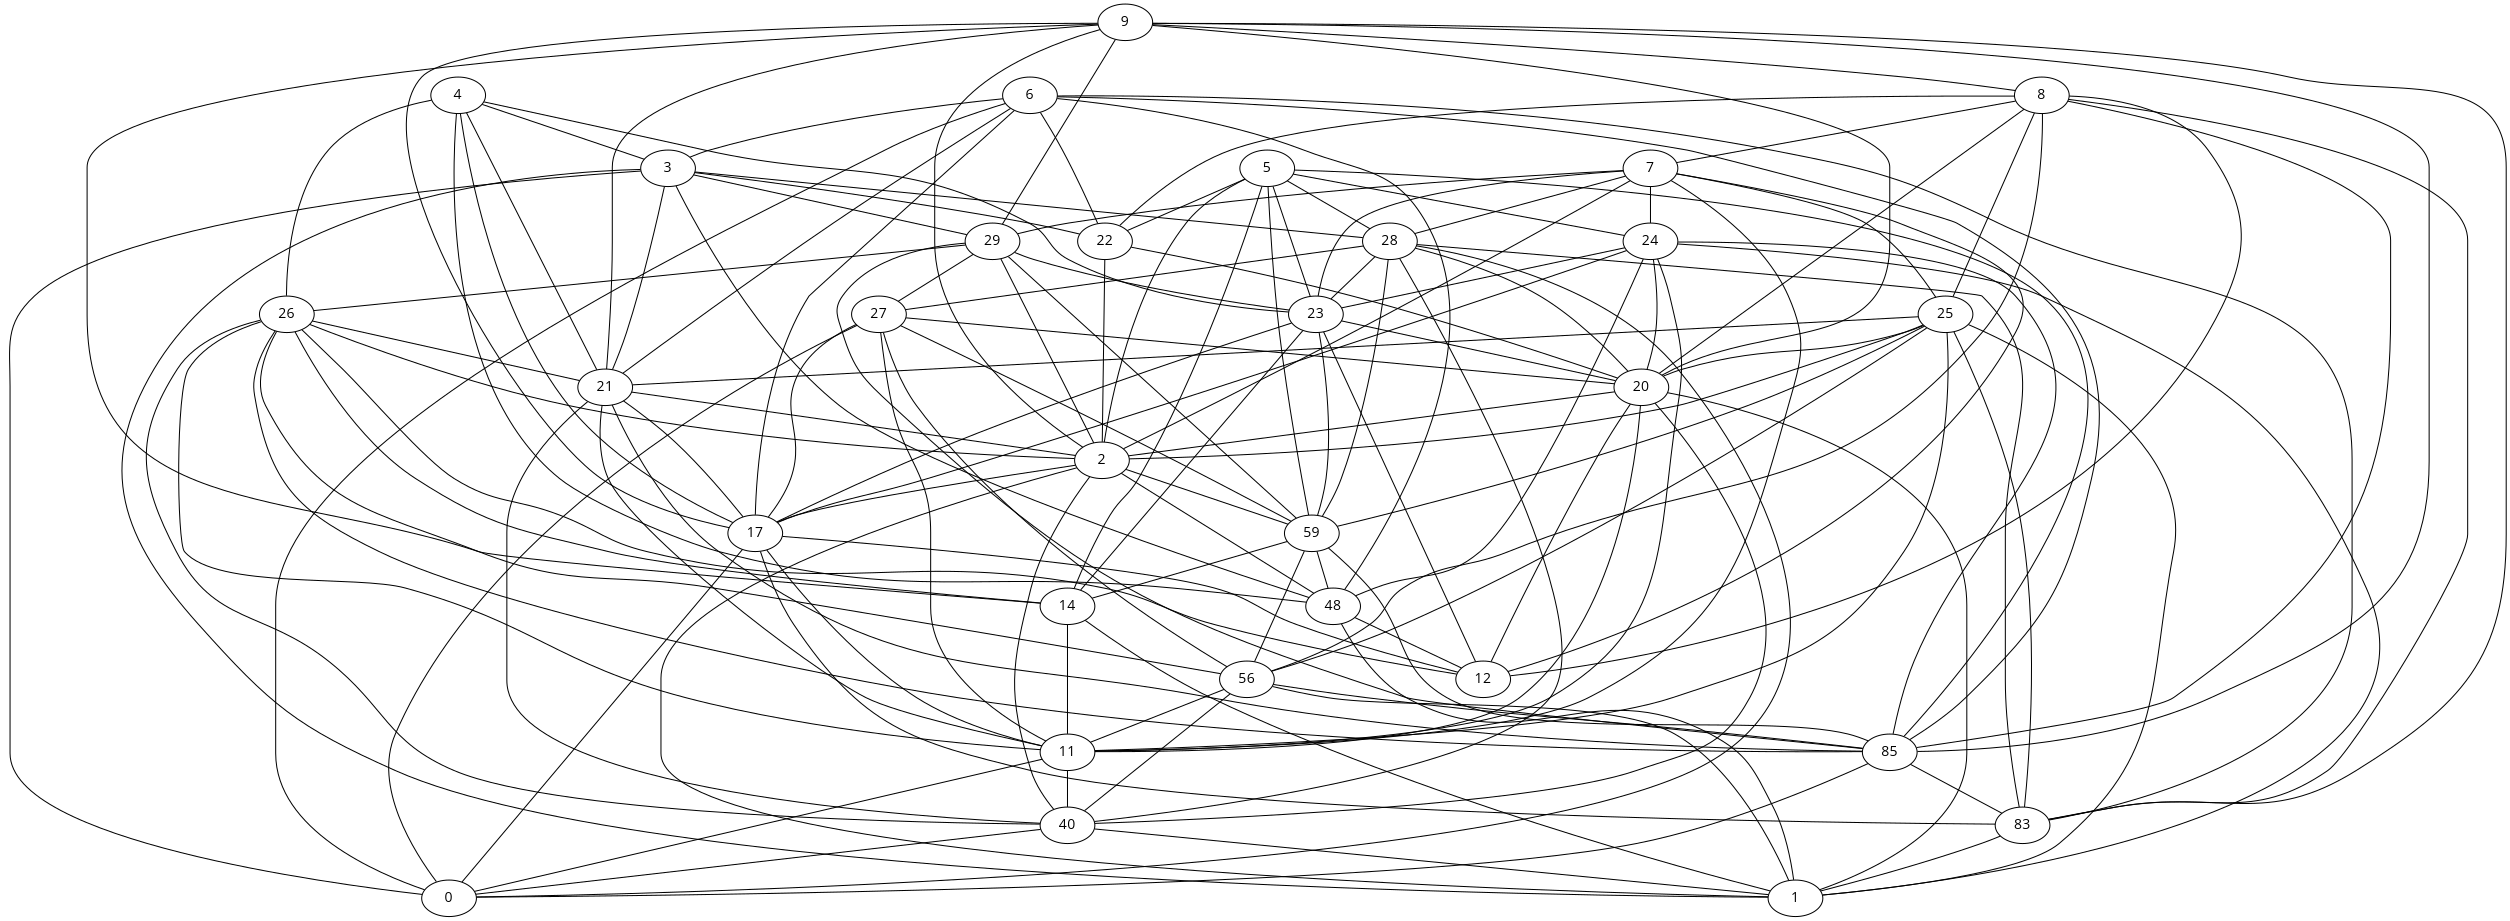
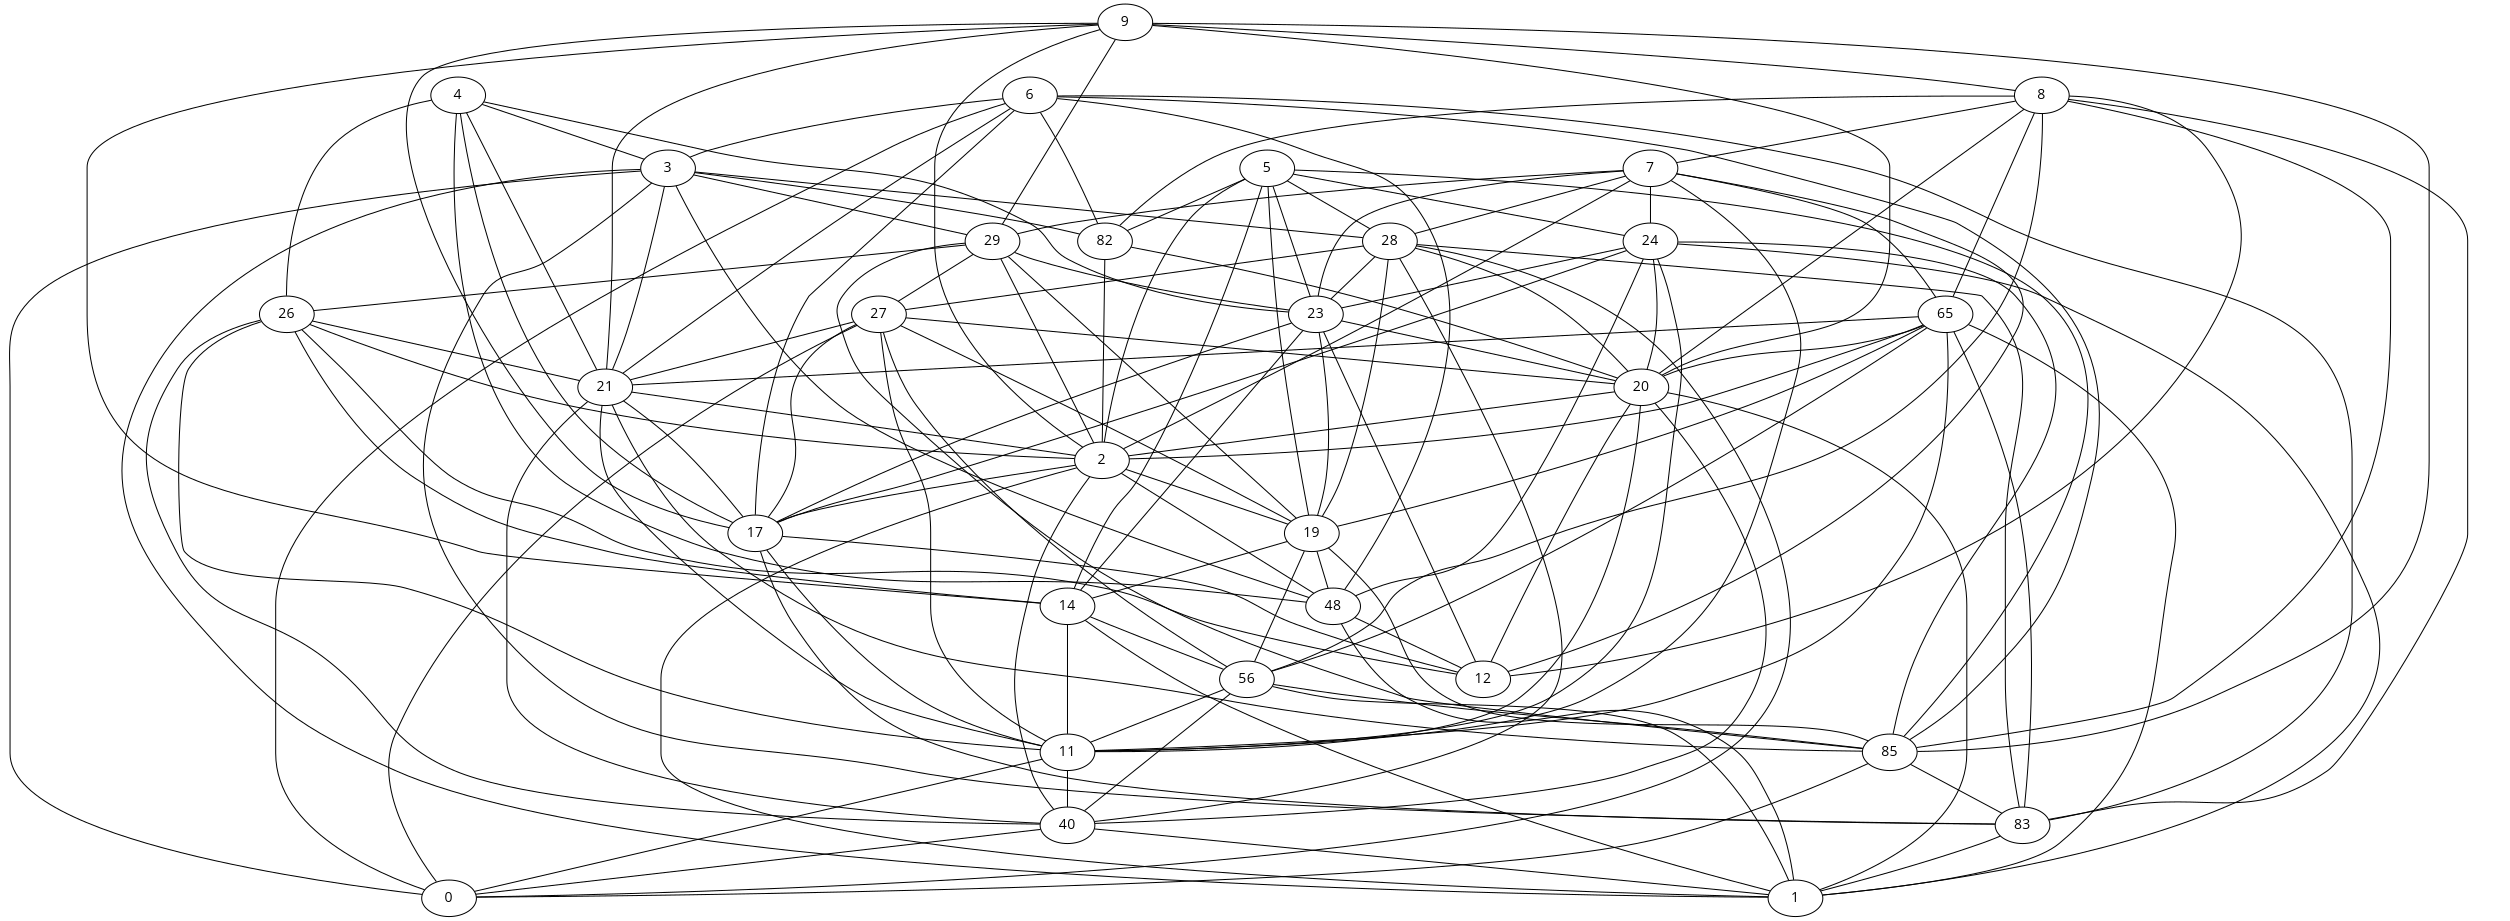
  digraph {
    fontname="Open Sans"
    node [fontname="Open Sans"]
    edge [color=black dir=none fontname="Open Sans"]
    n1 [label=56]
    11
    n3 [label=85]
    n4 [label=40]
    1
    0
    n7 [label=83]
    8
    21
    12
    20
-   25
-   22
+   25 [label=65]
+   22 [label=82]
    7
    17
    2
-   19 [label=59]
+   19
    23
    27
    n20 [label=48]
    24
    9
    14
    29
    26
    5
    28
    3
    6
    4
    subgraph sub_1 {
      n1
      11
      n3
      n4
      1
      0
      n7
      8
      21
      12
      20
      25
      22
      7
      17
      2
      19
      23
      27
      n20
      24
      9
      14
      29
      26
      5
      28
      3
      6
      4
    }
    n1 -> 11
    n1 -> n3
    n1 -> n4
    n1 -> 1
    11 -> n4
    11 -> 0
    n3 -> 0
    n3 -> n7
    n4 -> 1
    n4 -> 0
    n7 -> 1
    8 -> n1
    8 -> n3
    8 -> n7
    8 -> 12
    8 -> 20
    8 -> 25
    8 -> 22
    8 -> 7
    21 -> 11
    21 -> n3
    21 -> n4
    21 -> 17
    21 -> 2
    20 -> 11
    20 -> n4
    20 -> 1
    20 -> 12
    20 -> 2
    25 -> n1
    25 -> 11
    25 -> 1
    25 -> n7
    25 -> 21
    25 -> 20
    25 -> 2
    25 -> 19
    22 -> 20
    22 -> 2
    7 -> 11
    7 -> 12
    7 -> 25
    7 -> 2
    7 -> 23
    7 -> 24
    7 -> 29
    7 -> 28
    17 -> 11
-   17 -> 0
    17 -> n7
    17 -> 12
    2 -> n4
    2 -> 1
    2 -> 17
    2 -> 19
    2 -> n20
    19 -> n1
    19 -> n3
    19 -> n20
    19 -> 14
    23 -> 12
    23 -> 20
    23 -> 17
    23 -> 19
    23 -> 14
    27 -> n1
    27 -> 11
    27 -> 0
+   27 -> 21
    27 -> 20
    27 -> 17
    27 -> 19
    n20 -> 1
    n20 -> 12
    24 -> 11
    24 -> n3
    24 -> 1
    24 -> 20
    24 -> 17
    24 -> 23
    24 -> n20
    9 -> n3
    9 -> 8
    9 -> 21
    9 -> 20
    9 -> 17
    9 -> 2
    9 -> 14
    9 -> 29
    14 -> 11
    14 -> 1
    29 -> n3
    29 -> 2
    29 -> 19
    29 -> 23
    29 -> 27
    29 -> 26
-   26 -> n1
+   14 -> n1
    26 -> 11
-   26 -> n3
    26 -> n4
    26 -> 21
    26 -> 12
    26 -> 2
    26 -> 14
    5 -> n3
    5 -> 22
    5 -> 2
    5 -> 19
    5 -> 23
    5 -> 24
    5 -> 14
    5 -> 28
    28 -> n4
    28 -> 0
    28 -> n7
    28 -> 20
    28 -> 19
    28 -> 23
    28 -> 27
    3 -> 1
    3 -> 0
-   9 -> n7
+   3 -> n7
    3 -> 21
    3 -> 22
    3 -> n20
    3 -> 29
    3 -> 28
    6 -> n3
    6 -> 0
    6 -> n7
    6 -> 21
    6 -> 22
    6 -> 17
    6 -> n20
    6 -> 3
    4 -> 21
    4 -> 17
    4 -> 23
    4 -> n20
    4 -> 26
    4 -> 3
  }
